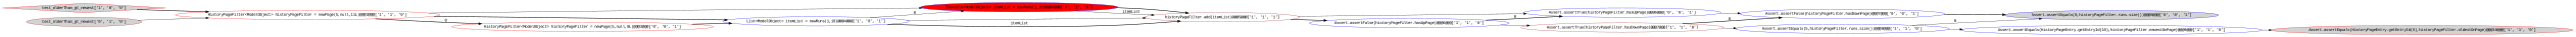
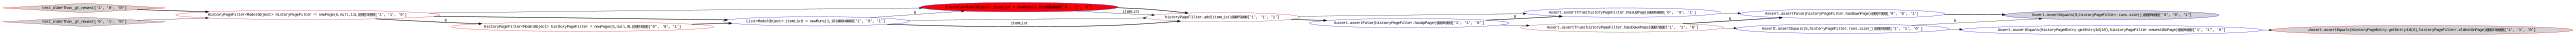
  digraph {
    fontname="Liberation Mono"
    rankdir=LR
    node [color=blue fillcolor=white fontname="Liberation Mono" shape=ellipse style=filled]
    edge [fontname="Liberation Mono" style=solid]
    n1 [color=red label="HistoryPageFilter<ModelObject> historyPageFilter = newPage(5,null,11L)@@@3@@@['1', '1', '0']"]
    n2 [fillcolor=red label="Iterable<ModelObject> itemList = newRuns(1,10)@@@4@@@['0', '1', '0']"]
    n3 [label="List<ModelObject> itemList = newRuns(1,10)@@@4@@@['1', '0', '1']"]
    n4 [color=red label="HistoryPageFilter<ModelObject> historyPageFilter = newPage(5,null,0L)@@@3@@@['0', '0', '1']"]
    n5 [color=brown label="historyPageFilter.add(itemList)@@@5@@@['1', '1', '1']"]
    n6 [label="Assert.assertTrue(historyPageFilter.hasUpPage)@@@6@@@['0', '0', '1']"]
    n7 [label="Assert.assertFalse(historyPageFilter.hasUpPage)@@@6@@@['1', '1', '0']"]
    n8 [color=brown label="Assert.assertTrue(historyPageFilter.hasDownPage)@@@7@@@['1', '1', '0']"]
    n9 [label="Assert.assertFalse(historyPageFilter.hasDownPage)@@@7@@@['0', '0', '1']"]
    n10 [label="Assert.assertEquals(5,historyPageFilter.runs.size())@@@8@@@['1', '1', '0']"]
    n11 [fillcolor=lightgray label="Assert.assertEquals(0,historyPageFilter.runs.size())@@@8@@@['0', '0', '1']"]
    n12 [label="Assert.assertEquals(HistoryPageEntry.getEntryId(10),historyPageFilter.newestOnPage)@@@9@@@['1', '1', '0']"]
    n13 [color=red fillcolor=lightgray label="test_olderThan_gt_newest['1', '0', '0']" shape=diamond]
    n14 [color=red fillcolor=lightgray label="Assert.assertEquals(HistoryPageEntry.getEntryId(6),historyPageFilter.oldestOnPage)@@@10@@@['1', '1', '0']"]
-   n15 [color=brown fillcolor=lightgray label="test_olderThan_gt_newest['0', '1', '0']"]
+   n15 [color=brown fillcolor=lightgray label="test_olderThan_gt_newest['0', '1', '0']" shape=diamond]
    n1 -> n2
    n1 -> n3 [style=bold]
    n1 -> n4 [label=0 style=bold]
    n2 -> n5 [style=bold]
    n2 -> n5 [label=itemList]
    n3 -> n2 [label=0]
    n3 -> n5
    n3 -> n5 [label=itemList style=bold]
    n4 -> n3 [style=bold]
    n5 -> n6
    n5 -> n7 [style=bold]
    n6 -> n9
    n7 -> n6 [label=0 style=bold]
    n7 -> n8
    n8 -> n9 [label=0 style=bold]
    n8 -> n10
    n9 -> n11 [style=bold]
    n10 -> n11 [label=0]
    n10 -> n12
    n12 -> n14
    n13 -> n1 [style=bold]
    n15 -> n1
  }
